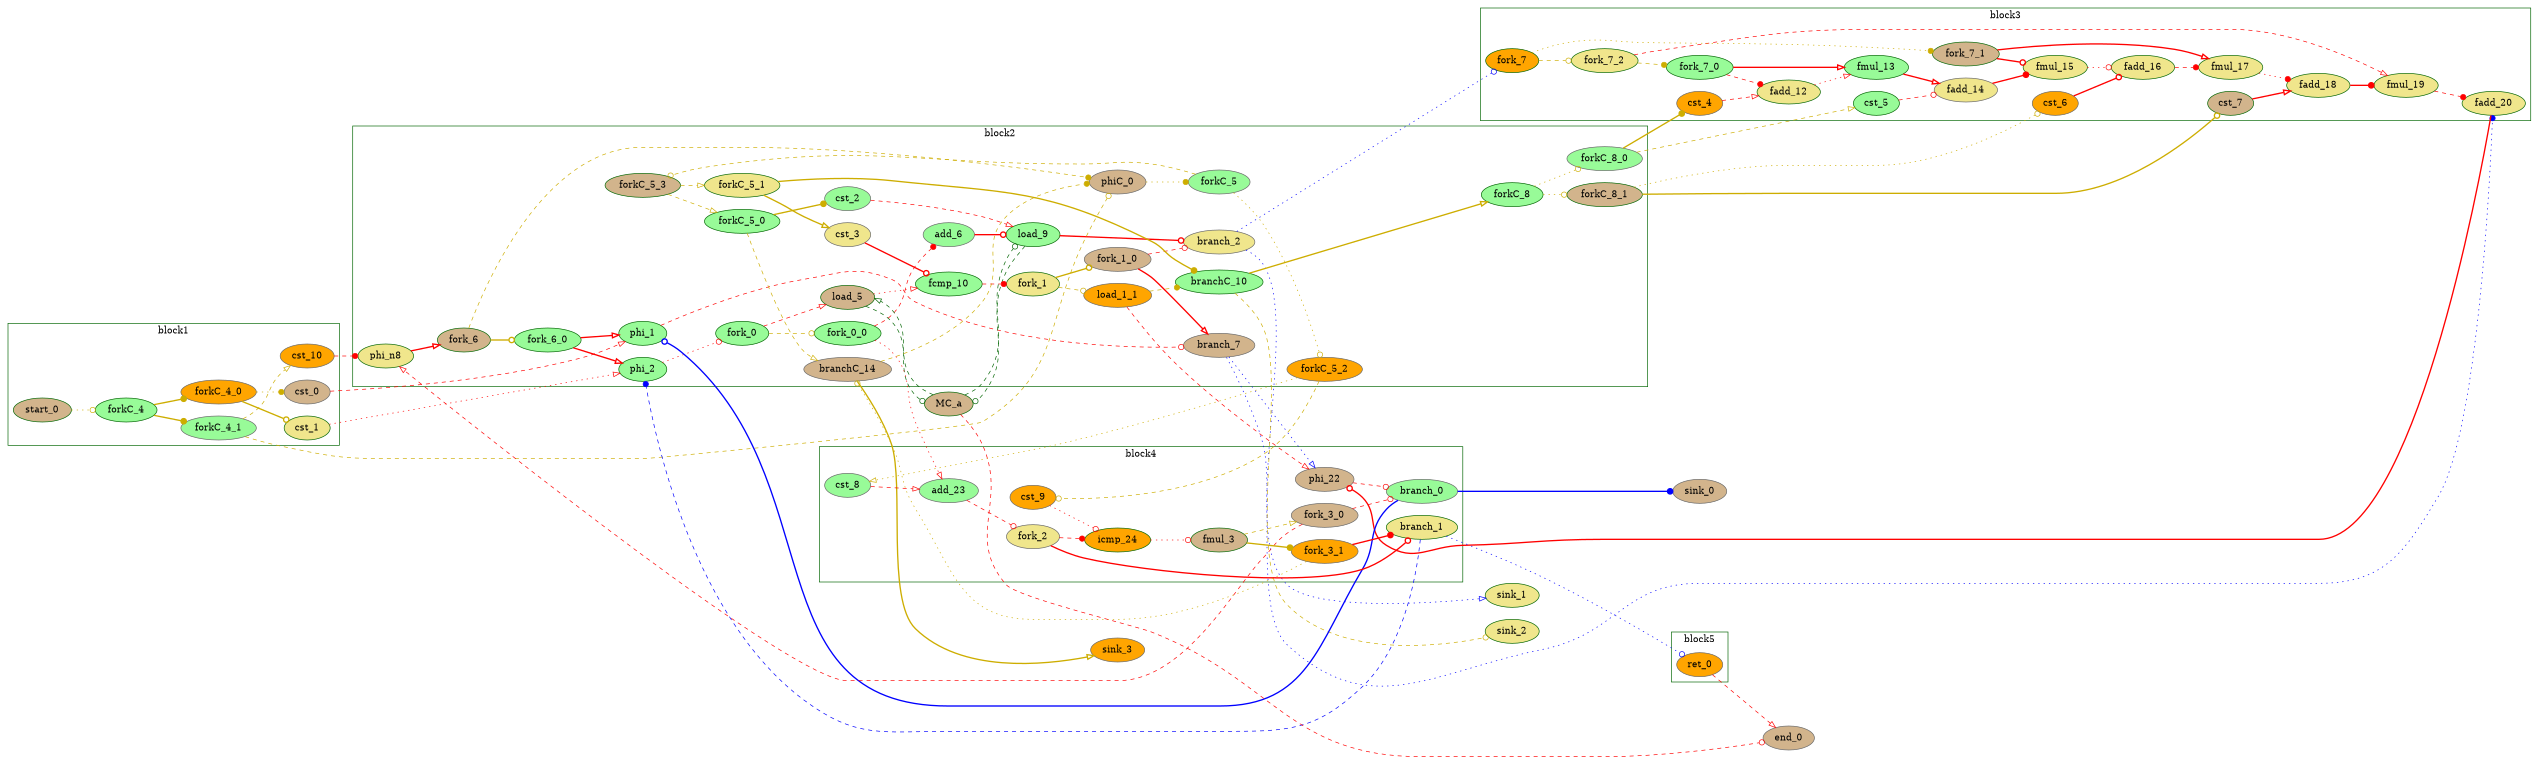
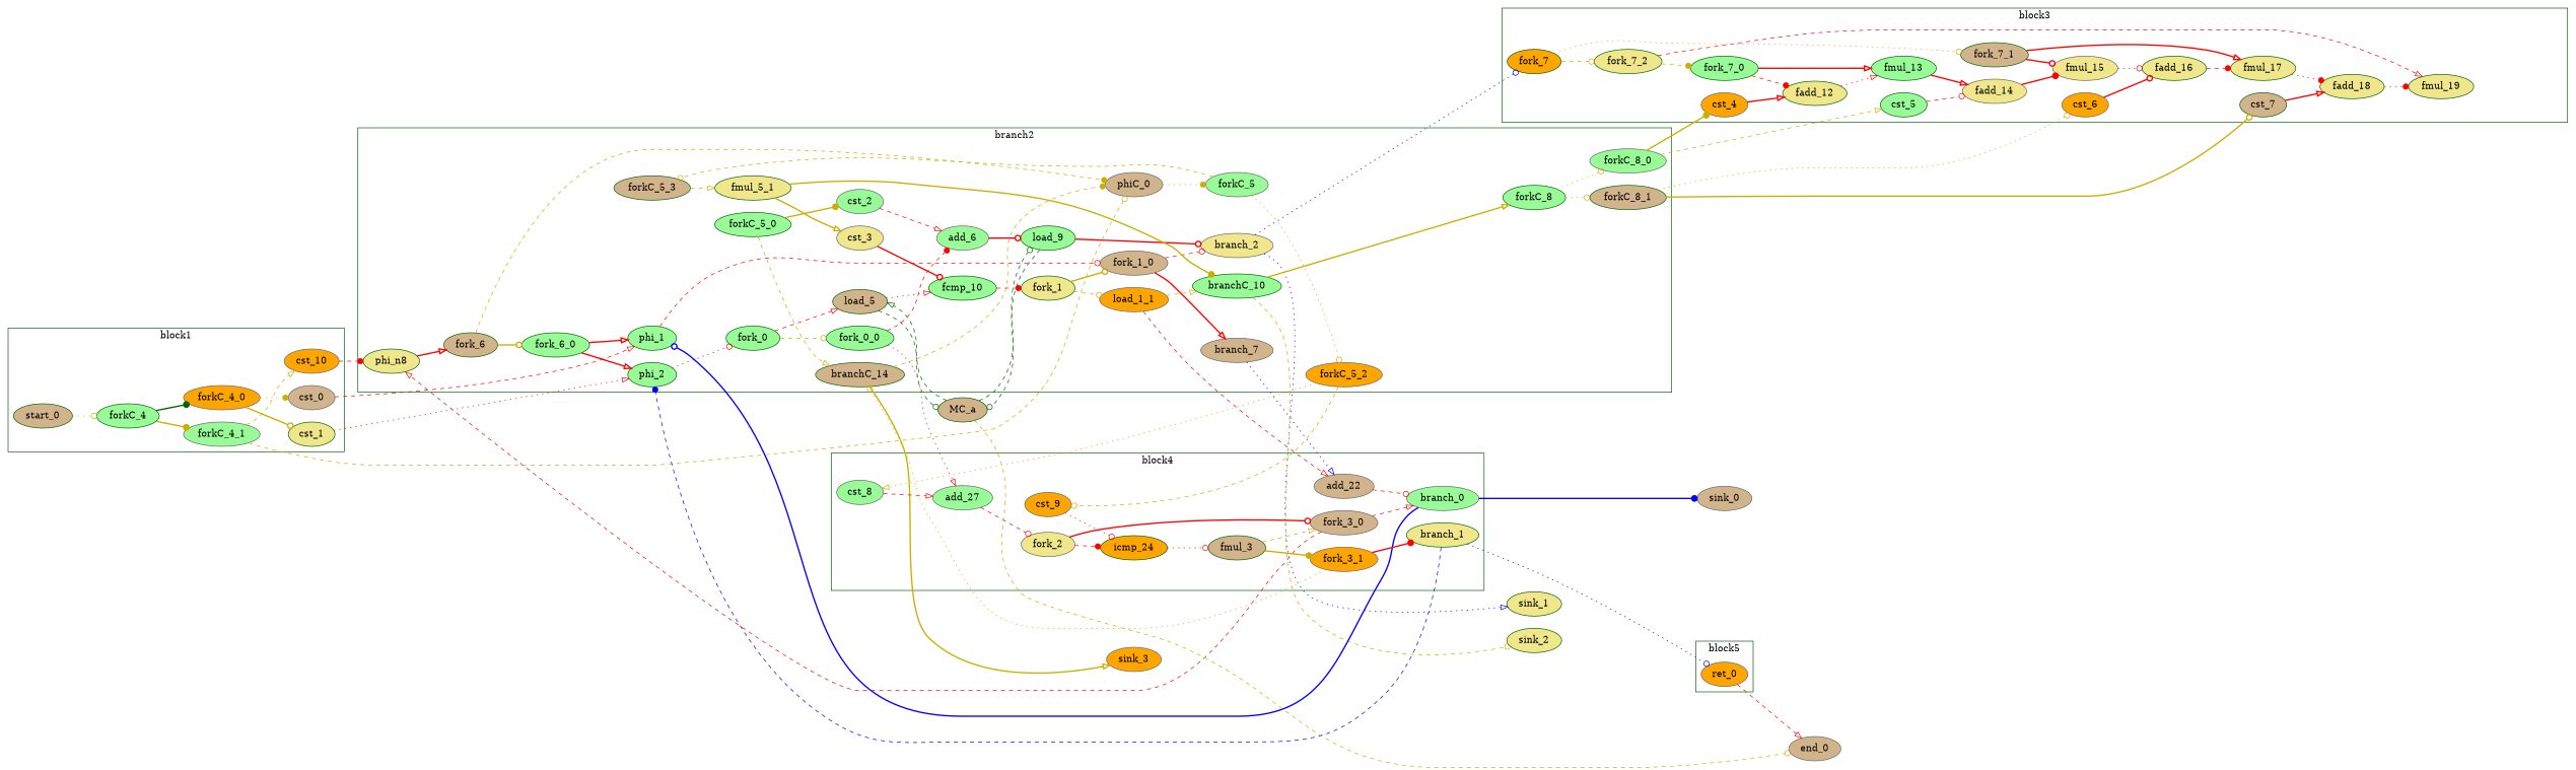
  digraph {
    rankdir=LR
    splines=spline
    node [bbID=2 color=darkgreen fillcolor=palegreen in="in1:32" out="out1:32" style=filled tagged=false tagger_id=-1 taggers_num=0 type="fork Bool 2"]
    edge [arrowhead=odot color=red from=out1 style=dashed to=in1]
    phi_1 [delay=0.366 in="in1?:1 in2:32 in3:32 " type="mux T"]
    phi_2 [delay=0.366 in="in1?:1 in2:32 in3:32 " type="mux T"]
    load_5 [II=1 delay=0.000 fillcolor=tan in="in1:32 in2:32" latency=2 offset=0 op=mc_load_op out="out1:32 out2:32 " portId=0 type=Operator]
    cst_2 [color=gray40 type=Constant value="0x00000001"]
    add_6 [II=1 color=gray40 delay=1.693 in="in1:32 in2:32 " latency=0 op=add_op out="out1:32 " type=Operator]
    load_9 [II=1 delay=0.000 in="in1:32 in2:32" latency=2 offset=0 op=mc_load_op out="out1:32 out2:32 " portId=1 type=Operator]
    cst_3 [color=gray40 fillcolor=khaki type=Constant value="0x00000000"]
    fcmp_10 [II=1 delay=0.966 in="in1:32 in2:32 " latency=2 op=fcmp_ult_op out="out1:1 " type=Operator]
    phiC_0 [color=gray40 delay=0.166 fillcolor=tan in="in1?:1 in2:0 in3:0 " out="out1:0" type="mux T"]
    phi_n8 [delay=0.366 fillcolor=khaki in="in1:32 in2:32 " type=Merge]
    branch_2 [color=gray40 fillcolor=khaki in="in1:32 in2?:1" out="out1+:32 out2-:32" type="branch T"]
    branch_7 [color=gray40 fillcolor=tan in="in1:32 in2?:1" out="out1+:32 out2-:32" type="branch T"]
    branchC_10 [in="in1:0 in2?:1" out="out1+:0 out2-:0" type="branch T"]
-   branchC_14 [color=gray40 fillcolor=tan in="in1:0 in2?:1*i" out="out1+:0 out2-:0" type="branch T"]
+   branchC_14 [fillcolor=tan in="in1:0 in2?:1*i" out="out1+:0 out2-:0" type="branch T"]
    fork_0_0 [out="out1:32 out2:32"]
    fork_0 [out="out1:32 out2:32"]
    fork_1_0 [color=gray40 fillcolor=tan out="out1:32 out2:32"]
    n18 [color=gray40 fillcolor=orange label=load_1_1 out="out1:32 out2:32"]
    fork_1 [fillcolor=khaki out="out1:32 out2:32"]
    forkC_5_0 [in="in1:0" out="out1:0 out2:0"]
-   forkC_5_1 [fillcolor=khaki in="in1:0" out="out1:0 out2:0"]
+   forkC_5_1 [fillcolor=khaki in="in1:0" out="out1:0 out2:0" label=fmul_5_1]
    forkC_5_2 [color=gray40 fillcolor=orange in="in1:0" out="out1:0 out2:0"]
    forkC_5_3 [fillcolor=tan in="in1:0" out="out1:0 out2:0"]
    forkC_5 [color=gray40 in="in1:0" out="out1:0 out2:0"]
    fork_6_0 [out="out1:32 out2:32"]
    fork_6 [fillcolor=tan out="out1:32 out2:32"]
    forkC_8_0 [color=gray40 in="in1:0" out="out1:0 out2:0" taggers_num=1]
    forkC_8_1 [fillcolor=tan in="in1:0" out="out1:0 out2:0" taggers_num=1]
    forkC_8 [in="in1:0" out="out1:0 out2:0" taggers_num=1]
    cst_0 [bbID=1 color=gray40 fillcolor=tan type=Constant value="0x00000000"]
    cst_1 [bbID=1 fillcolor=khaki type=Constant value="0x00000000"]
    start_0 [bbID=1 control=true fillcolor=tan in="in1:0" out="out1:0" type=Entry]
    cst_10 [bbID=1 color=gray40 fillcolor=orange type=Constant value="0x00000000"]
    forkC_4_0 [bbID=1 color=gray40 fillcolor=orange in="in1:0" out="out1:0 out2:0"]
    forkC_4_1 [bbID=1 color=gray40 in="in1:0" out="out1:0 out2:0"]
    forkC_4 [bbID=1 in="in1:0" out="out1:0 out2:0"]
    cst_4 [bbID=3 color=gray40 fillcolor=orange type=Constant value="0x3F23D70A"]
    fadd_12 [II=1 bbID=3 delay=0.966 fillcolor=khaki in="in1:32 in2:32 " latency=10 op=fadd_op out="out1:32 " type=Operator]
    fmul_13 [II=1 bbID=3 delay=0.966 in="in1:32 in2:32 " latency=6 op=fmul_op out="out1:32 " type=Operator]
    cst_5 [bbID=3 type=Constant value="0x3F333333"]
    fadd_14 [II=1 bbID=3 color=gray40 delay=0.966 fillcolor=khaki in="in1:32 in2:32 " latency=10 op=fadd_op out="out1:32 " type=Operator]
-   fmul_15 [II=1 bbID=3 delay=0.966 fillcolor=khaki in="in1:32 in2:32 " latency=6 op=fmul_op out="out1:32 " type=Operator]
+   fmul_15 [II=1 bbID=3 color=gray40 delay=0.966 fillcolor=khaki in="in1:32 in2:32 " latency=6 op=fmul_op out="out1:32 " type=Operator]
    cst_6 [bbID=3 color=gray40 fillcolor=orange type=Constant value="0x3E570A3D"]
    fadd_16 [II=1 bbID=3 delay=0.966 fillcolor=khaki in="in1:32 in2:32 " latency=10 op=fadd_op out="out1:32 " type=Operator]
    fmul_17 [II=1 bbID=3 delay=0.966 fillcolor=khaki in="in1:32 in2:32 " latency=6 op=fmul_op out="out1:32 " type=Operator]
    cst_7 [bbID=3 fillcolor=tan type=Constant value="0x3EA8F5C3"]
    fadd_18 [II=1 bbID=3 delay=0.966 fillcolor=khaki in="in1:32 in2:32 " latency=10 op=fadd_op out="out1:32 " type=Operator]
    fmul_19 [II=1 bbID=3 delay=0.966 fillcolor=khaki in="in1:32 in2:32 " latency=6 op=fmul_op out="out1:32 " type=Operator]
-   fadd_20 [II=1 bbID=3 delay=0.966 fillcolor=khaki in="in1:32 in2:32 " latency=10 op=fadd_op out="out1:32 " type=Operator]
    fork_7_0 [bbID=3 out="out1:32 out2:32"]
    fork_7_1 [bbID=3 fillcolor=tan out="out1:32 out2:32"]
    fork_7_2 [bbID=3 fillcolor=khaki out="out1:32 out2:32"]
    fork_7 [bbID=3 fillcolor=orange out="out1:32 out2:32"]
-   phi_22 [bbID=4 color=gray40 delay=0.366 fillcolor=tan in="in1?:1 in2:32 in3:32 " type="mux T"]
+   phi_22 [bbID=4 color=gray40 delay=0.366 fillcolor=tan in="in1?:1 in2:32 in3:32 " type="mux T" label=add_22]
    cst_8 [bbID=4 color=gray40 type=Constant value="0x00000001"]
-   add_23 [II=1 bbID=4 color=gray40 delay=1.693 in="in1:32 in2:32 " latency=0 op=add_op out="out1:32 " type=Operator]
+   add_23 [II=1 bbID=4 color=gray40 delay=1.693 in="in1:32 in2:32 " latency=0 op=add_op out="out1:32 " type=Operator label=add_27]
    cst_9 [bbID=4 color=gray40 fillcolor=orange type=Constant value="0x000003E7"]
    icmp_24 [II=1 bbID=4 delay=1.530 fillcolor=orange in="in1:32 in2:32 " latency=0 op=icmp_ult_op out="out1:1 " type=Operator]
    branch_0 [bbID=4 color=gray40 in="in1:32 in2?:1*i" out="out1+:32 out2-:32" type="branch T"]
    branch_1 [bbID=4 fillcolor=khaki in="in1:32 in2?:1*i" out="out1+:32 out2-:32" type="branch T"]
    fork_2 [bbID=4 color=gray40 fillcolor=khaki out="out1:32 out2:32 "]
    fork_3_0 [bbID=4 color=gray40 fillcolor=tan out="out1:32 out2:32"]
    fork_3_1 [bbID=4 color=gray40 fillcolor=orange out="out1:32 out2:32"]
    n64 [bbID=4 fillcolor=tan label=fmul_3 out="out1:32 out2:32"]
    ret_0 [II=1 bbID=5 color=gray40 delay=0.000 fillcolor=orange in="in1:32 " latency=0 op=ret_op out="out1:32 " type=Operator]
    MC_a [bbID=0 bbcount=0 fillcolor=tan in="in1:32*l0a in2:32*l1a " ldcount=2 memory=a out="out1:32*l0d out2:32*l1d out3:0*e " stcount=0 type=MC tagged="" tagger_id="" taggers_num=""]
    sink_1 [bbID=0 fillcolor=khaki type=Sink out="" tagged="" tagger_id="" taggers_num=""]
    sink_2 [bbID=0 fillcolor=khaki in="in1:0" type=Sink out="" tagged="" tagger_id="" taggers_num=""]
    sink_3 [bbID=0 color=gray40 fillcolor=orange in="in1:0" type=Sink out="" tagged="" tagger_id="" taggers_num=""]
    sink_0 [bbID=0 color=gray40 fillcolor=tan type=Sink out="" tagged="" tagger_id="" taggers_num=""]
    end_0 [bbID=0 color=gray40 fillcolor=tan in="in1:0*e  in2:32 " type=Exit tagged="" tagger_id="" taggers_num=""]
    subgraph cluster_1 {
      color=darkgreen
-     label=block2
+     label=branch2
      phi_1
      phi_2
      load_5
      cst_2
      add_6
      load_9
      cst_3
      fcmp_10
      phiC_0
      phi_n8
      branch_2
      branch_7
      branchC_10
      branchC_14
      fork_0_0
      fork_0
      fork_1_0
      n18
      fork_1
      forkC_5_0
      forkC_5_1
      forkC_5_2
      forkC_5_3
      forkC_5
      fork_6_0
      fork_6
      forkC_8_0
      forkC_8_1
      forkC_8
    }
    subgraph cluster_2 {
      color=darkgreen
      label=block1
      cst_0
      cst_1
      start_0
      cst_10
      forkC_4_0
      forkC_4_1
      forkC_4
    }
    subgraph cluster_3 {
      color=darkgreen
      label=block3
      cst_4
      fadd_12
      fmul_13
      cst_5
      fadd_14
      fmul_15
      cst_6
      fadd_16
      fmul_17
      cst_7
      fadd_18
      fmul_19
-     fadd_20
      fork_7_0
      fork_7_1
      fork_7_2
      fork_7
    }
    subgraph cluster_4 {
      color=darkgreen
      label=block4
      phi_22
      cst_8
      add_23
      cst_9
      icmp_24
      branch_0
      branch_1
      fork_2
      fork_3_0
      fork_3_1
      n64
    }
    subgraph cluster_5 {
      color=darkgreen
      label=block5
      ret_0
    }
-   phi_1 -> branch_7
+   phi_1 -> fork_1_0
    phi_2 -> fork_0 [style=dotted]
    load_5 -> fcmp_10 [arrowhead=onormal style=dotted]
    load_5 -> MC_a [color=darkgreen from=out2 mem_address=true]
-   cst_2 -> load_9 [arrowhead=onormal to=in2]
+   cst_2 -> add_6 [arrowhead=onormal to=in2]
    add_6 -> load_9 [style=bold to=in2]
    load_9 -> branch_2 [style=bold]
    load_9 -> MC_a [color=darkgreen from=out2 mem_address=true to=in2]
    cst_3 -> fcmp_10 [style=bold to=in2]
    fcmp_10 -> fork_1 [arrowhead=dot]
    phiC_0 -> forkC_5 [arrowhead=dot color=gold3 style=dotted]
    phi_n8 -> fork_6 [arrowhead=onormal style=bold]
    branch_2 -> fork_7 [color=blue from=out2 minlen=3 style=dotted]
    branch_2 -> sink_1 [arrowhead=onormal color=blue minlen=3 style=dotted]
-   branch_7 -> fadd_20 [arrowhead=dot color=blue from=out2 minlen=3 style=dotted]
    branch_7 -> phi_22 [arrowhead=onormal color=blue minlen=3 style=dotted to=in3]
    branchC_10 -> forkC_8 [arrowhead=onormal color=gold3 from=out2 minlen=3 style=bold]
    branchC_10 -> sink_2 [color=gold3 minlen=3]
    branchC_14 -> phiC_0 [arrowhead=dot color=gold3 from=out2 minlen=3 to=in3]
    branchC_14 -> sink_3 [arrowhead=onormal color=gold3 minlen=3 style=bold]
    fork_0_0 -> add_6 [arrowhead=dot]
    fork_0_0 -> add_23 [arrowhead=onormal from=out2 style=dotted]
    fork_0 -> load_5 [arrowhead=onormal to=in2]
    fork_0 -> fork_0_0 [color=gold3 from=out2]
    fork_1_0 -> branch_2 [to=in2]
    fork_1_0 -> branch_7 [arrowhead=onormal from=out2 style=bold to=in2]
-   n18 -> branchC_10 [arrowhead=dot color=gold3 to=in2]
+   n18 -> branchC_10 [arrowhead=onormal color=gold3 to=in2]
    n18 -> phi_22 [arrowhead=onormal from=out2]
    fork_1 -> fork_1_0 [color=gold3 style=bold]
    fork_1 -> n18 [color=gold3 from=out2]
    forkC_5_0 -> cst_2 [arrowhead=dot color=gold3 style=bold]
    forkC_5_0 -> branchC_14 [arrowhead=onormal color=gold3 from=out2]
    forkC_5_1 -> cst_3 [arrowhead=onormal color=gold3 style=bold]
    forkC_5_1 -> branchC_10 [arrowhead=dot color=gold3 from=out2 style=bold]
    forkC_5_2 -> cst_8 [arrowhead=onormal color=gold3 style=dotted]
    forkC_5_2 -> cst_9 [color=gold3 from=out2]
-   forkC_5_3 -> forkC_5_0 [arrowhead=onormal color=gold3]
    forkC_5_3 -> forkC_5_1 [arrowhead=onormal color=gold3 from=out2]
    forkC_5 -> forkC_5_2 [color=gold3 style=dotted]
    forkC_5 -> forkC_5_3 [color=gold3 from=out2]
    fork_6_0 -> phi_1 [arrowhead=onormal style=bold]
    fork_6_0 -> phi_2 [arrowhead=onormal from=out2 style=bold]
    fork_6 -> phiC_0 [arrowhead=dot color=gold3]
    fork_6 -> fork_6_0 [color=gold3 from=out2 style=bold]
    forkC_8_0 -> cst_4 [arrowhead=dot color=gold3 style=bold]
    forkC_8_0 -> cst_5 [arrowhead=onormal color=gold3 from=out2]
    forkC_8_1 -> cst_6 [color=gold3 style=dotted]
    forkC_8_1 -> cst_7 [color=gold3 from=out2 style=bold]
    forkC_8 -> forkC_8_0 [color=gold3 style=dotted]
    forkC_8 -> forkC_8_1 [color=gold3 from=out2 style=dotted]
    cst_0 -> phi_1 [arrowhead=onormal to=in2]
    cst_1 -> phi_2 [arrowhead=onormal style=dotted to=in2]
    start_0 -> forkC_4 [color=gold3 style=dotted]
    cst_10 -> phi_n8 [arrowhead=dot]
    forkC_4_0 -> cst_0 [arrowhead=dot color=gold3 style=dotted]
    forkC_4_0 -> cst_1 [color=gold3 from=out2 style=bold]
    forkC_4_1 -> phiC_0 [color=gold3 to=in2]
    forkC_4_1 -> cst_10 [arrowhead=onormal color=gold3 from=out2]
-   forkC_4 -> forkC_4_0 [arrowhead=dot color=gold3 style=bold]
+   forkC_4 -> forkC_4_0 [arrowhead=dot color=darkgreen style=bold]
    forkC_4 -> forkC_4_1 [arrowhead=dot color=gold3 from=out2 style=bold]
-   cst_4 -> fadd_12 [arrowhead=onormal to=in2]
+   cst_4 -> fadd_12 [arrowhead=onormal style=bold to=in2]
    fadd_12 -> fmul_13 [arrowhead=onormal style=dotted]
    fmul_13 -> fadd_14 [arrowhead=onormal style=bold]
    cst_5 -> fadd_14 [to=in2]
    fadd_14 -> fmul_15 [arrowhead=dot style=bold]
    fmul_15 -> fadd_16 [style=dotted]
    cst_6 -> fadd_16 [style=bold to=in2]
    fadd_16 -> fmul_17 [arrowhead=dot]
    fmul_17 -> fadd_18 [arrowhead=dot style=dotted]
    cst_7 -> fadd_18 [arrowhead=onormal style=bold to=in2]
-   fadd_18 -> fmul_19 [arrowhead=dot style=bold]
-   fmul_19 -> fadd_20 [arrowhead=dot to=in2]
-   fadd_20 -> phi_22 [style=bold to=in2]
+   fadd_18 -> fmul_19 [arrowhead=dot style=dotted]
    fork_7_0 -> fadd_12 [arrowhead=dot]
    fork_7_0 -> fmul_13 [arrowhead=onormal from=out2 style=bold to=in2]
    fork_7_1 -> fmul_15 [style=bold to=in2]
    fork_7_1 -> fmul_17 [arrowhead=onormal from=out2 style=bold to=in2]
    fork_7_2 -> fmul_19 [arrowhead=onormal to=in2]
    fork_7_2 -> fork_7_0 [arrowhead=dot color=gold3 from=out2]
-   fork_7 -> fork_7_1 [arrowhead=dot color=gold3 style=dotted]
+   fork_7 -> fork_7_1 [color=gold3 style=dotted]
    fork_7 -> fork_7_2 [color=gold3 from=out2]
    phi_22 -> branch_0
    cst_8 -> add_23 [arrowhead=onormal to=in2]
    add_23 -> fork_2
    cst_9 -> icmp_24 [style=dotted to=in2]
    icmp_24 -> n64 [style=dotted]
    branch_0 -> phi_1 [color=blue from=out2 minlen=3 style=bold to=in3]
    branch_0 -> sink_0 [arrowhead=dot color=blue minlen=3 style=bold]
    branch_1 -> phi_2 [arrowhead=dot color=blue from=out2 minlen=3 to=in3]
    branch_1 -> ret_0 [color=blue minlen=3 style=dotted]
    fork_2 -> icmp_24 [arrowhead=dot]
-   fork_2 -> branch_1 [from=out2 style=bold]
+   fork_2 -> fork_3_0 [from=out2 style=bold]
    fork_3_0 -> phi_n8 [arrowhead=onormal from=out2 to=in2]
-   fork_3_0 -> branch_0 [to=in2]
+   fork_3_0 -> branch_0 [arrowhead=onormal to=in2]
    fork_3_1 -> branchC_14 [color=gold3 from=out2 style=dotted to=in2]
    fork_3_1 -> branch_1 [arrowhead=dot style=bold to=in2]
    n64 -> fork_3_0 [arrowhead=onormal color=gold3]
    n64 -> fork_3_1 [arrowhead=dot color=gold3 from=out2 style=bold]
    ret_0 -> end_0 [arrowhead=onormal to=in2]
    MC_a -> load_5 [arrowhead=onormal color=darkgreen mem_address=false]
    MC_a -> load_9 [color=darkgreen from=out2 mem_address=false]
-   MC_a -> end_0 [from=out3]
+   MC_a -> end_0 [color=gold3 from=out3]
  }
